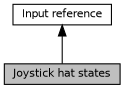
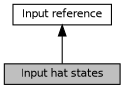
  digraph {
    rankdir=TB
    node [color=black fontname=Helvetica fontsize=10 shape=box style=filled]
-   n1 [fillcolor=grey75 fontcolor=black height=0.2 label="Joystick hat states" width=0.4]
+   n1 [fillcolor=grey75 fontcolor=black height=0.2 label="Input hat states" width=0.4]
    n2 [fillcolor=white height=0.2 label="Input reference" width=0.4]
    n2 -> n1 [dir=back fontname=Helvetica fontsize=10 labelfontname=Helvetica labelfontsize=10 shape=plaintext style=solid]
  }
